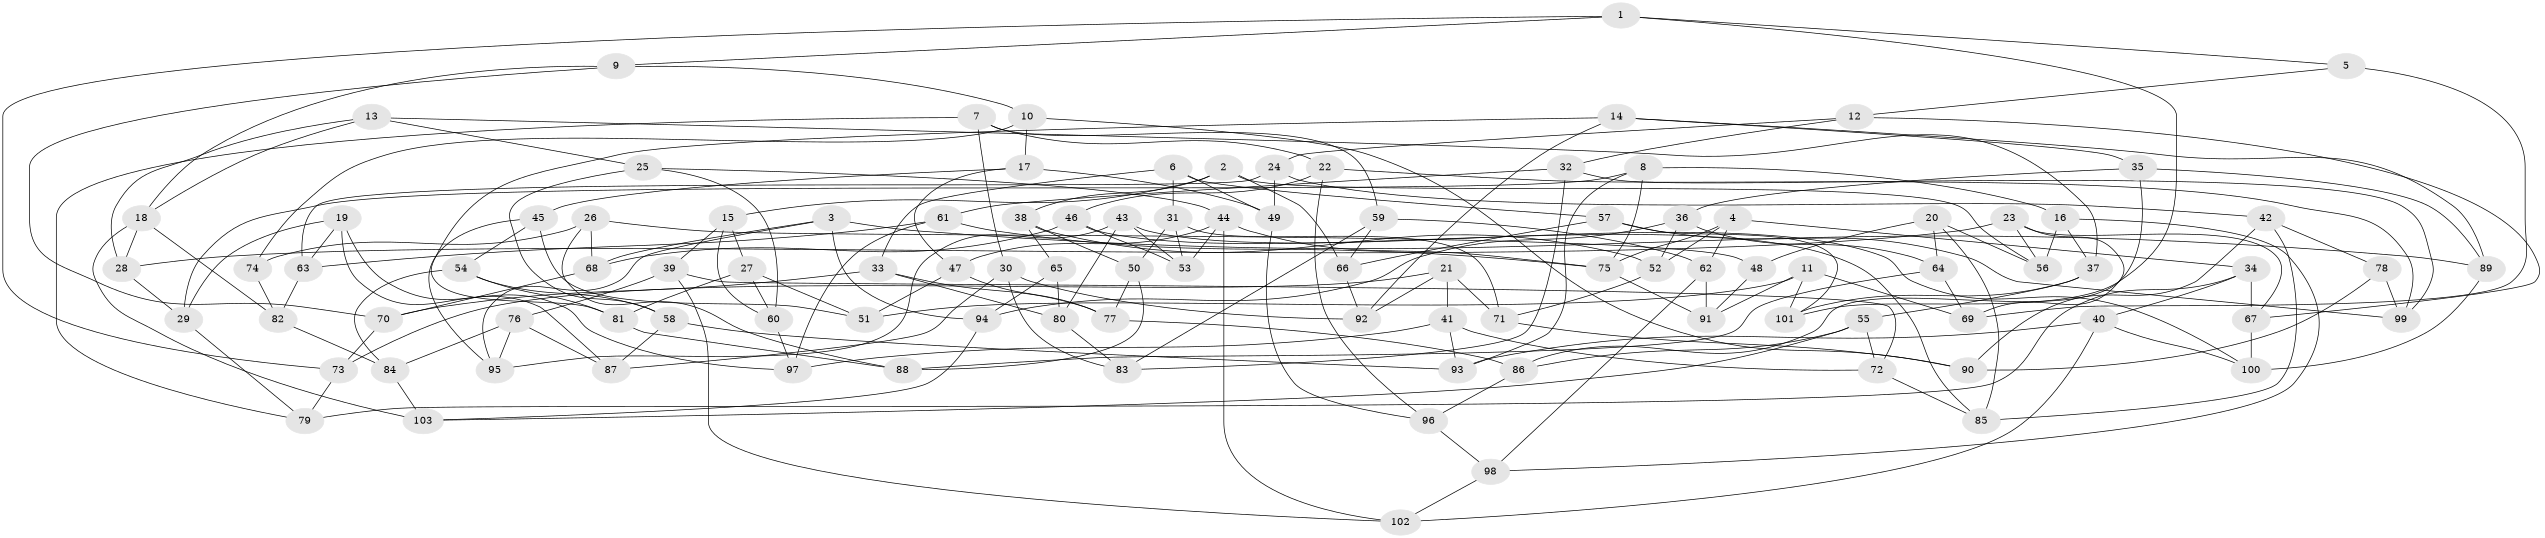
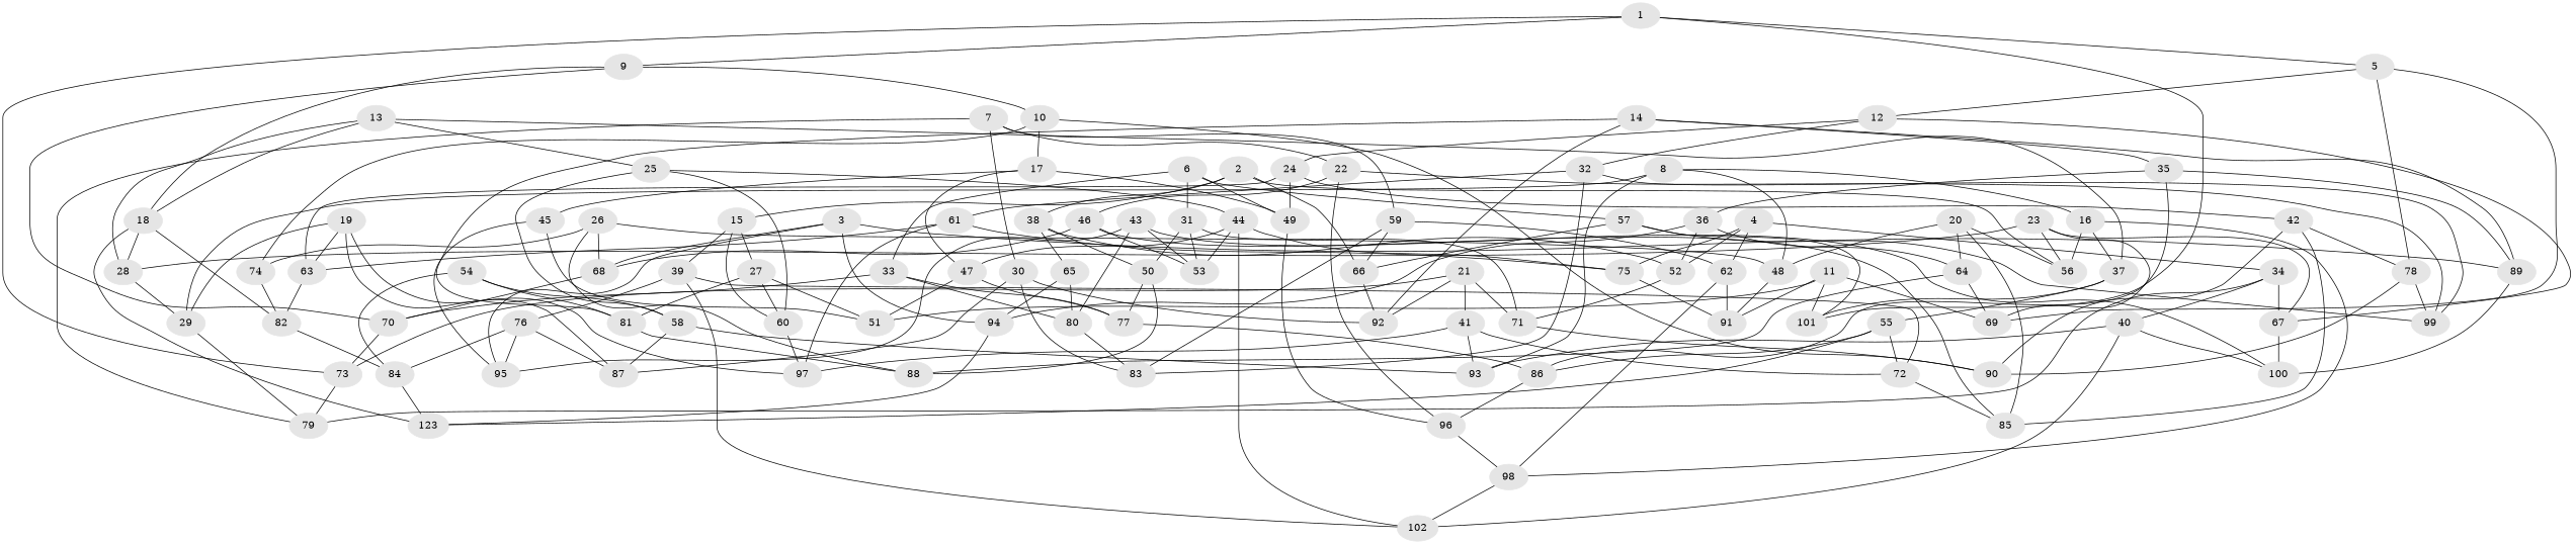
  graph {
    node [color=gray90 style=filled]
    1
    5
    9
    73
    101
    12
    69
    78
    10
    18
    70
    79
    2
    15
    38
    56
    66
    27
    39
    60
    52
    65
    50
    92
    3
    68
    89
    94
    95
    100
-   103
+   103 [label=123]
    4
    34
    62
    75
    67
    40
    71
    91
    98
    24
    32
    90
    99
    6
    31
    33
    49
    57
    53
    77
    80
    96
    7
    22
    30
    59
    46
    87
    83
    8
    16
    29
    48
    93
    37
    17
    74
    28
    82
    45
    47
    11
    51
    63
    42
    61
    13
    25
    58
    44
    55
    14
    35
    81
    36
    86
    88
    72
    76
    102
    97
    54
    84
    19
    20
    64
    85
    21
    41
    23
    26
    43
    1 -- 5
    1 -- 9
    1 -- 73
    1 -- 101
    5 -- 12
    5 -- 69
+   5 -- 78
    9 -- 10
    9 -- 18
    9 -- 70
    73 -- 79
    12 -- 67
    12 -- 24
    12 -- 32
    78 -- 90
    78 -- 99
    10 -- 90
    10 -- 17
    10 -- 74
    18 -- 103
    18 -- 28
    18 -- 82
    70 -- 73
    2 -- 15
    2 -- 38
    2 -- 56
    2 -- 66
    15 -- 27
    15 -- 39
    15 -- 60
    38 -- 52
    38 -- 65
    38 -- 50
    66 -- 92
    27 -- 60
    27 -- 51
    27 -- 81
    39 -- 72
    39 -- 76
    39 -- 102
    60 -- 97
    52 -- 71
    65 -- 94
    65 -- 80
    50 -- 77
    50 -- 88
    3 -- 68
    3 -- 89
    3 -- 94
    3 -- 95
    68 -- 70
    89 -- 100
    94 -- 103
    4 -- 52
    4 -- 34
    4 -- 62
    4 -- 75
    34 -- 79
    34 -- 67
    34 -- 40
    62 -- 91
    62 -- 98
    75 -- 91
    67 -- 100
    40 -- 100
    40 -- 93
    40 -- 102
    71 -- 90
    98 -- 102
    24 -- 49
    24 -- 63
    24 -- 42
    32 -- 99
    32 -- 83
    32 -- 61
    6 -- 31
    6 -- 33
    6 -- 49
    6 -- 57
    31 -- 50
    31 -- 71
    31 -- 53
    33 -- 70
    33 -- 77
    33 -- 80
    49 -- 96
    57 -- 101
    57 -- 66
    57 -- 99
    77 -- 86
    80 -- 83
    96 -- 98
    7 -- 79
    7 -- 22
    7 -- 30
    7 -- 59
    22 -- 99
    22 -- 96
    22 -- 46
    30 -- 92
    30 -- 87
    30 -- 83
    59 -- 66
    59 -- 62
    59 -- 83
    46 -- 68
    46 -- 53
    46 -- 85
    8 -- 16
    8 -- 29
-   8 -- 75
+   8 -- 48
    8 -- 93
    16 -- 56
    16 -- 98
    16 -- 37
    29 -- 79
    48 -- 91
    37 -- 101
    37 -- 55
    17 -- 49
    17 -- 45
    17 -- 47
    74 -- 82
    28 -- 29
    82 -- 84
    45 -- 95
    45 -- 51
-   45 -- 54
    47 -- 77
    47 -- 51
    11 -- 101
    11 -- 69
    11 -- 91
    11 -- 51
    63 -- 82
    42 -- 78
    42 -- 90
    42 -- 85
    61 -- 75
    61 -- 63
    61 -- 97
    13 -- 18
    13 -- 37
    13 -- 28
    13 -- 25
    25 -- 60
    25 -- 58
    25 -- 44
    58 -- 87
    58 -- 93
    44 -- 75
    44 -- 53
    44 -- 47
    44 -- 102
    55 -- 103
    55 -- 86
    55 -- 72
    14 -- 92
    14 -- 89
    14 -- 35
    14 -- 81
    35 -- 89
    35 -- 36
    35 -- 86
    81 -- 88
    36 -- 52
    36 -- 94
    36 -- 64
    86 -- 96
    72 -- 85
    76 -- 95
    76 -- 87
    76 -- 84
    54 -- 58
    54 -- 81
    54 -- 84
    84 -- 103
    19 -- 87
    19 -- 29
    19 -- 63
    19 -- 97
    20 -- 56
    20 -- 48
    20 -- 64
    20 -- 85
    64 -- 69
    64 -- 88
    21 -- 73
    21 -- 92
    21 -- 71
    21 -- 41
    41 -- 93
    41 -- 72
    41 -- 97
    23 -- 69
    23 -- 56
    23 -- 67
    23 -- 28
    26 -- 68
    26 -- 48
    26 -- 74
    26 -- 88
    43 -- 95
    43 -- 100
    43 -- 53
    43 -- 80
  }
